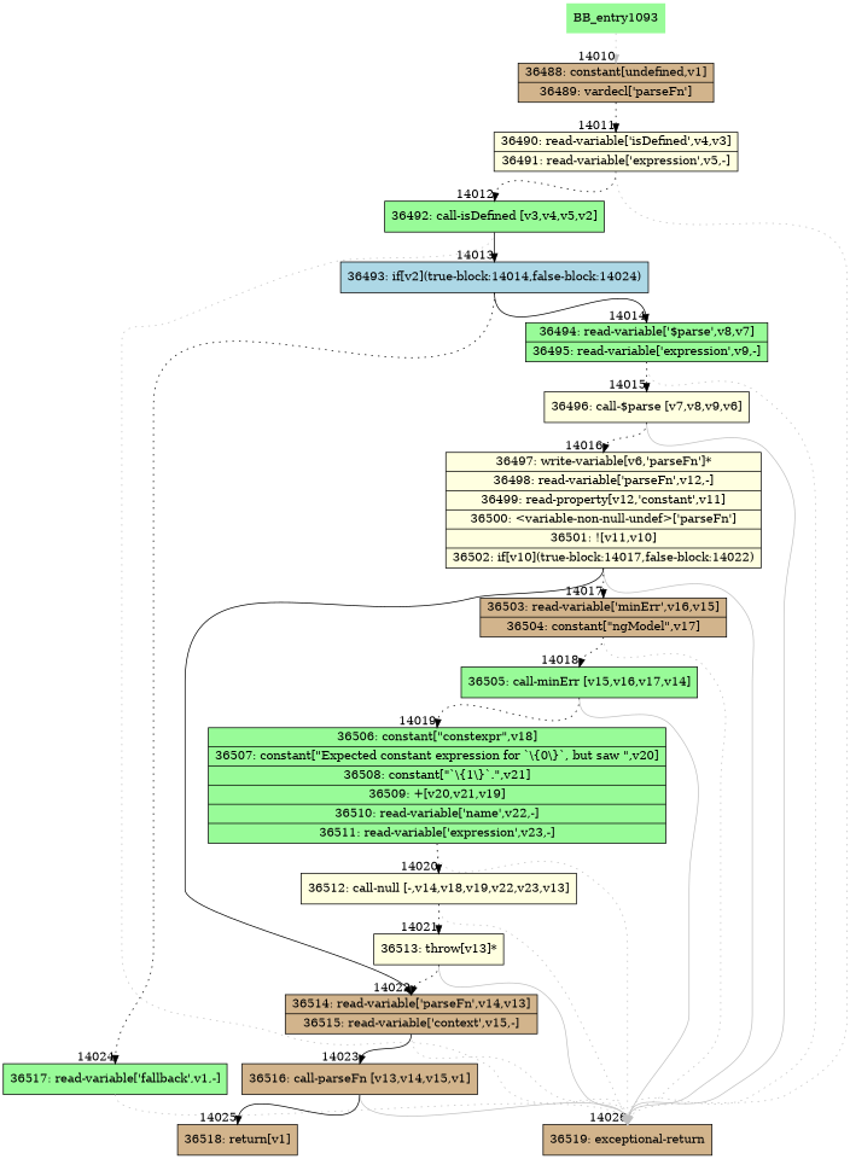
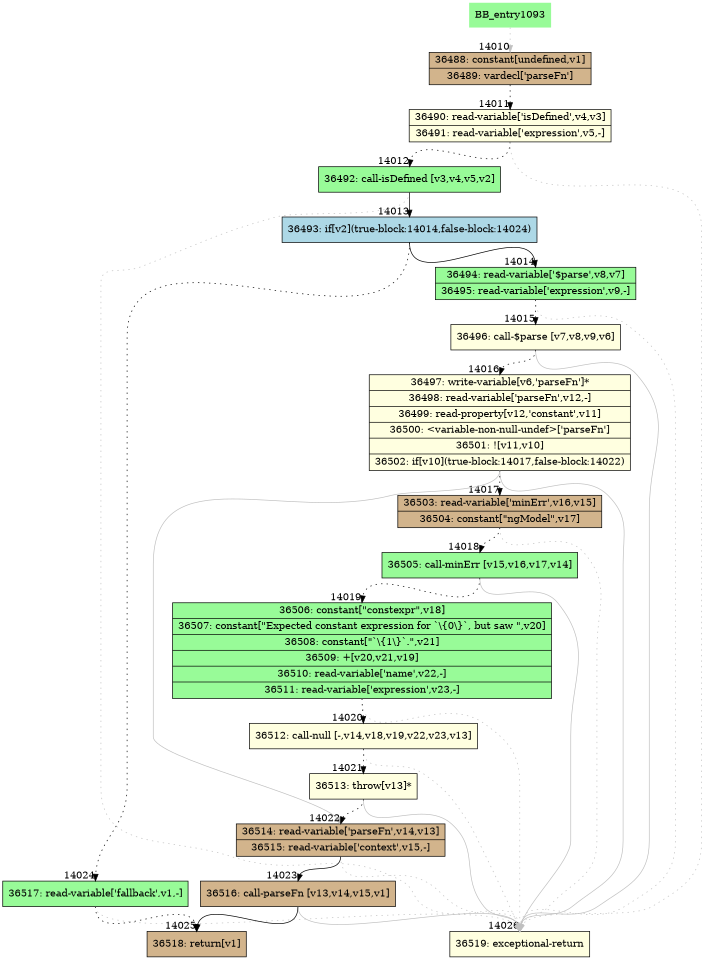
  digraph {
    rankdir=TD
    node [fillcolor=palegreen shape=record style=filled]
    edge [headport=n style=dotted tailport=s]
    BB_entry1093 [shape=none]
    n2 [fillcolor=tan label="{36488: constant[undefined,v1]|36489: vardecl['parseFn']}"]
    n3 [fillcolor=lightyellow label="{36490: read-variable['isDefined',v4,v3]|36491: read-variable['expression',v5,-]}"]
    n4 [label="{36492: call-isDefined [v3,v4,v5,v2]}"]
-   n5 [fillcolor=tan label="{36519: exceptional-return}"]
+   n5 [fillcolor=lightyellow label="{36519: exceptional-return}"]
    n6 [fillcolor=lightblue label="{36493: if[v2](true-block:14014,false-block:14024)}"]
    n7 [label="{36494: read-variable['$parse',v8,v7]|36495: read-variable['expression',v9,-]}"]
    n8 [label="{36517: read-variable['fallback',v1,-]}"]
    n9 [fillcolor=lightyellow label="{36496: call-$parse [v7,v8,v9,v6]}"]
    n10 [fillcolor=tan label="{36518: return[v1]}"]
    n11 [fillcolor=lightyellow label="{36497: write-variable[v6,'parseFn']*|36498: read-variable['parseFn',v12,-]|36499: read-property[v12,'constant',v11]|36500: \<variable-non-null-undef\>['parseFn']|36501: ![v11,v10]|36502: if[v10](true-block:14017,false-block:14022)}"]
    n12 [fillcolor=tan label="{36503: read-variable['minErr',v16,v15]|36504: constant[\"ngModel\",v17]}"]
    n13 [fillcolor=tan label="{36514: read-variable['parseFn',v14,v13]|36515: read-variable['context',v15,-]}"]
    n14 [label="{36505: call-minErr [v15,v16,v17,v14]}"]
    n15 [fillcolor=tan label="{36516: call-parseFn [v13,v14,v15,v1]}"]
    n16 [label="{36506: constant[\"constexpr\",v18]|36507: constant[\"Expected constant expression for `\\\{0\\\}`, but saw \",v20]|36508: constant[\"`\\\{1\\\}`.\",v21]|36509: +[v20,v21,v19]|36510: read-variable['name',v22,-]|36511: read-variable['expression',v23,-]}"]
    n17 [fillcolor=lightyellow label="{36512: call-null [-,v14,v18,v19,v22,v23,v13]}"]
    n18 [fillcolor=lightyellow label="{36513: throw[v13]*}"]
    BB_entry1093 -> n2 [color=gray headlabel="    14010"]
    n2 -> n3 [headlabel="      14011"]
    n3 -> n4 [headlabel="      14012"]
    n3 -> n5 [color=gray headlabel="      14026"]
    n4 -> n5 [color=gray]
    n4 -> n6 [headlabel="      14013" style=solid]
    n6 -> n7 [headlabel="      14014" style=solid]
    n6 -> n8 [headlabel="      14024"]
    n7 -> n5 [color=gray]
    n7 -> n9 [headlabel="      14015"]
    n8 -> n5 [color=gray]
+   n8 -> n10
    n9 -> n5 [color=gray style=solid]
    n9 -> n11 [headlabel="      14016"]
    n11 -> n5 [color=gray style=solid]
    n11 -> n12 [headlabel="      14017"]
-   n11 -> n13 [headlabel="      14022" style=solid]
+   n11 -> n13 [headlabel="      14022" style=solid color=gray]
    n12 -> n5 [color=gray]
    n12 -> n14 [headlabel="      14018"]
    n13 -> n5 [color=gray]
    n13 -> n15 [headlabel="      14023" style=solid]
    n14 -> n5 [color=gray style=solid]
    n14 -> n16 [headlabel="      14019"]
    n15 -> n5 [color=gray style=solid]
    n15 -> n10 [headlabel="      14025" style=solid]
    n16 -> n5 [color=gray]
    n16 -> n17 [headlabel="      14020"]
    n17 -> n5 [color=gray]
    n17 -> n18 [headlabel="      14021"]
    n18 -> n5 [color=gray style=solid]
    n18 -> n13
  }
